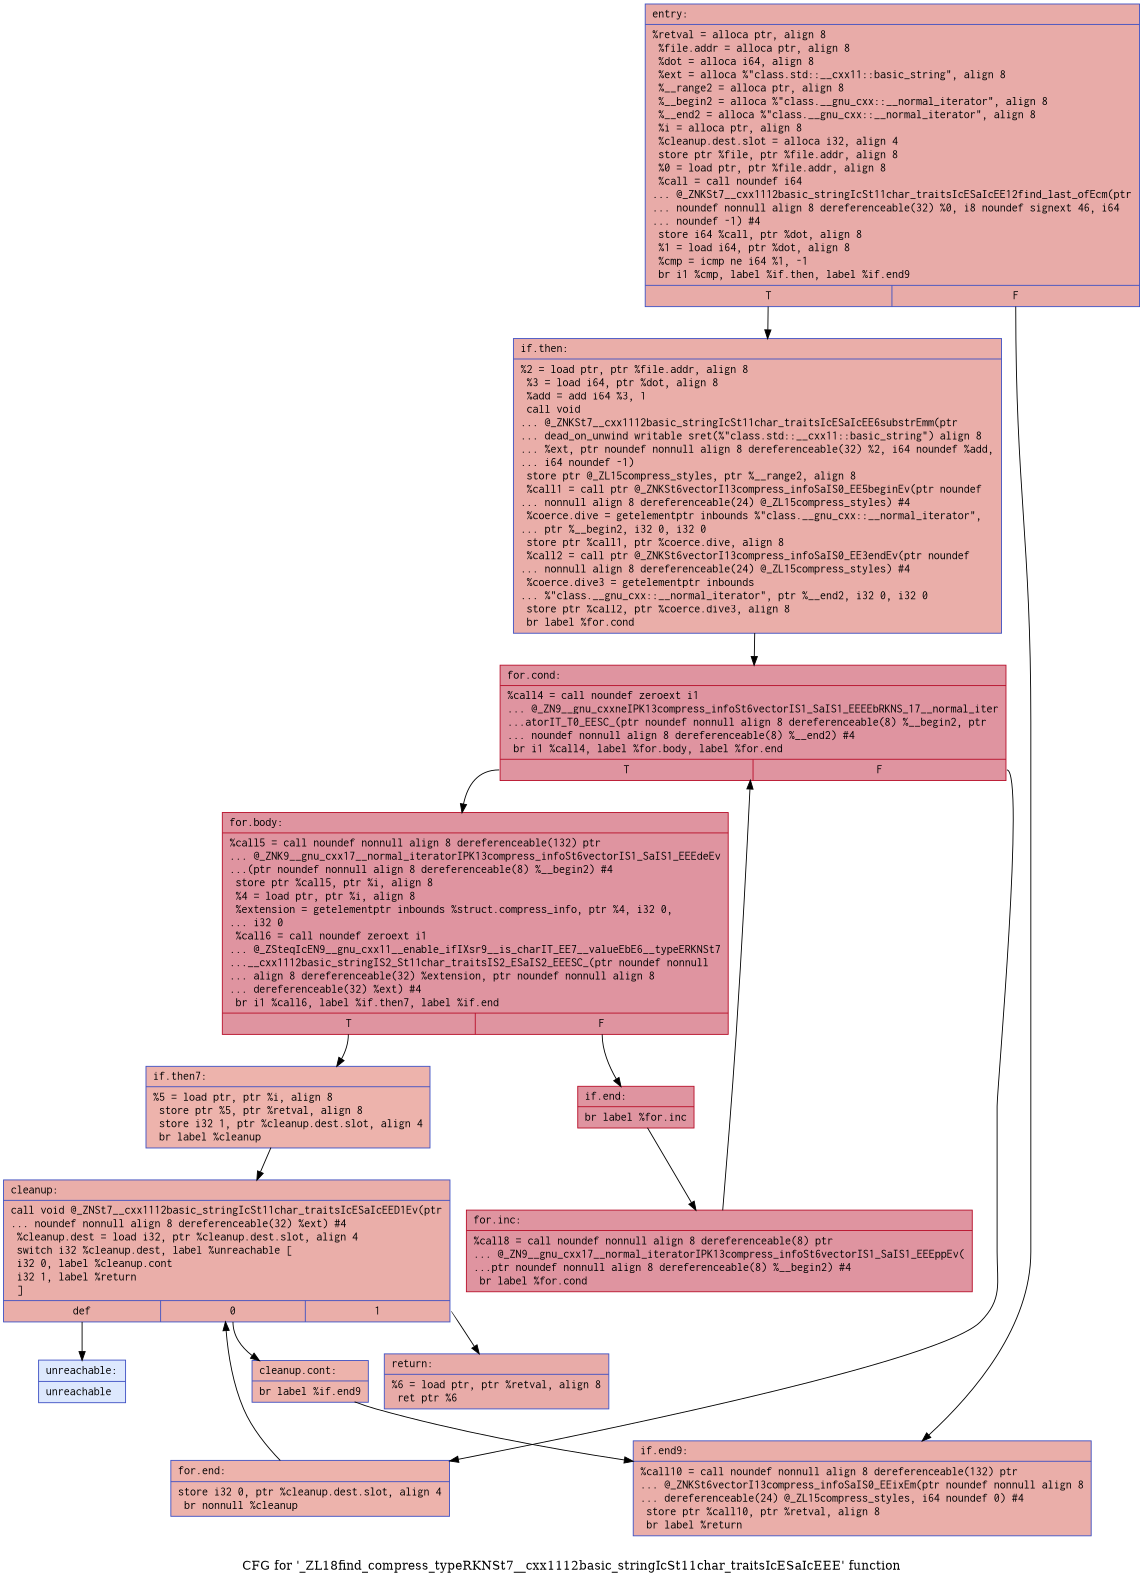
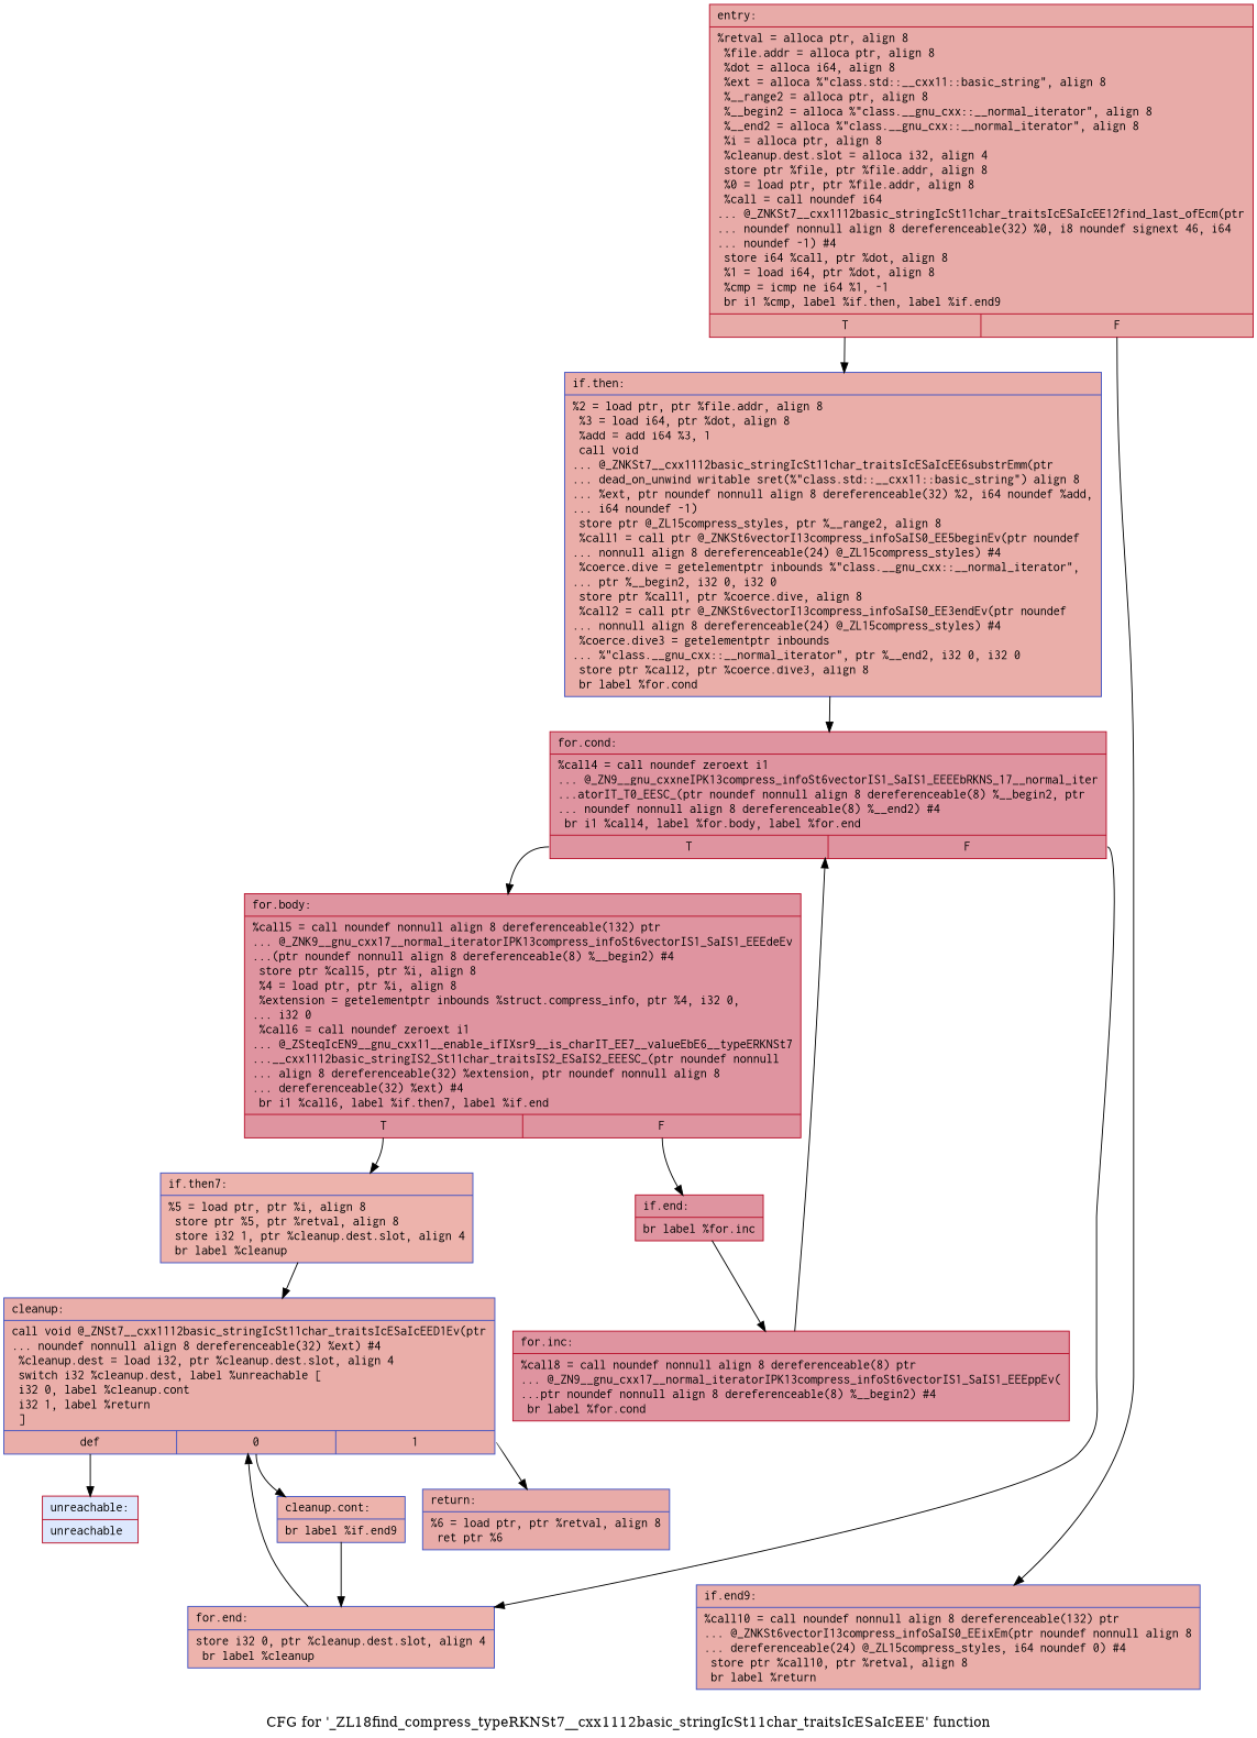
  digraph {
    label="CFG for '_ZL18find_compress_typeRKNSt7__cxx1112basic_stringIcSt11char_traitsIcESaIcEEE' function"
    node [color="#3d50c3ff" fillcolor="#b70d2870" fontname=Courier shape=record style=filled]
-   n1 [fillcolor="#cc403a70" label="{entry:\l|  %retval = alloca ptr, align 8\l  %file.addr = alloca ptr, align 8\l  %dot = alloca i64, align 8\l  %ext = alloca %\"class.std::__cxx11::basic_string\", align 8\l  %__range2 = alloca ptr, align 8\l  %__begin2 = alloca %\"class.__gnu_cxx::__normal_iterator\", align 8\l  %__end2 = alloca %\"class.__gnu_cxx::__normal_iterator\", align 8\l  %i = alloca ptr, align 8\l  %cleanup.dest.slot = alloca i32, align 4\l  store ptr %file, ptr %file.addr, align 8\l  %0 = load ptr, ptr %file.addr, align 8\l  %call = call noundef i64\l... @_ZNKSt7__cxx1112basic_stringIcSt11char_traitsIcESaIcEE12find_last_ofEcm(ptr\l... noundef nonnull align 8 dereferenceable(32) %0, i8 noundef signext 46, i64\l... noundef -1) #4\l  store i64 %call, ptr %dot, align 8\l  %1 = load i64, ptr %dot, align 8\l  %cmp = icmp ne i64 %1, -1\l  br i1 %cmp, label %if.then, label %if.end9\l|{<s0>T|<s1>F}}"]
+   n1 [color="#b70d28ff" fillcolor="#cc403a70" label="{entry:\l|  %retval = alloca ptr, align 8\l  %file.addr = alloca ptr, align 8\l  %dot = alloca i64, align 8\l  %ext = alloca %\"class.std::__cxx11::basic_string\", align 8\l  %__range2 = alloca ptr, align 8\l  %__begin2 = alloca %\"class.__gnu_cxx::__normal_iterator\", align 8\l  %__end2 = alloca %\"class.__gnu_cxx::__normal_iterator\", align 8\l  %i = alloca ptr, align 8\l  %cleanup.dest.slot = alloca i32, align 4\l  store ptr %file, ptr %file.addr, align 8\l  %0 = load ptr, ptr %file.addr, align 8\l  %call = call noundef i64\l... @_ZNKSt7__cxx1112basic_stringIcSt11char_traitsIcESaIcEE12find_last_ofEcm(ptr\l... noundef nonnull align 8 dereferenceable(32) %0, i8 noundef signext 46, i64\l... noundef -1) #4\l  store i64 %call, ptr %dot, align 8\l  %1 = load i64, ptr %dot, align 8\l  %cmp = icmp ne i64 %1, -1\l  br i1 %cmp, label %if.then, label %if.end9\l|{<s0>T|<s1>F}}"]
    n2 [fillcolor="#d0473d70" label="{if.then:\l|  %2 = load ptr, ptr %file.addr, align 8\l  %3 = load i64, ptr %dot, align 8\l  %add = add i64 %3, 1\l  call void\l... @_ZNKSt7__cxx1112basic_stringIcSt11char_traitsIcESaIcEE6substrEmm(ptr\l... dead_on_unwind writable sret(%\"class.std::__cxx11::basic_string\") align 8\l... %ext, ptr noundef nonnull align 8 dereferenceable(32) %2, i64 noundef %add,\l... i64 noundef -1)\l  store ptr @_ZL15compress_styles, ptr %__range2, align 8\l  %call1 = call ptr @_ZNKSt6vectorI13compress_infoSaIS0_EE5beginEv(ptr noundef\l... nonnull align 8 dereferenceable(24) @_ZL15compress_styles) #4\l  %coerce.dive = getelementptr inbounds %\"class.__gnu_cxx::__normal_iterator\",\l... ptr %__begin2, i32 0, i32 0\l  store ptr %call1, ptr %coerce.dive, align 8\l  %call2 = call ptr @_ZNKSt6vectorI13compress_infoSaIS0_EE3endEv(ptr noundef\l... nonnull align 8 dereferenceable(24) @_ZL15compress_styles) #4\l  %coerce.dive3 = getelementptr inbounds\l... %\"class.__gnu_cxx::__normal_iterator\", ptr %__end2, i32 0, i32 0\l  store ptr %call2, ptr %coerce.dive3, align 8\l  br label %for.cond\l}"]
    n3 [fillcolor="#d0473d70" label="{if.end9:\l|  %call10 = call noundef nonnull align 8 dereferenceable(132) ptr\l... @_ZNKSt6vectorI13compress_infoSaIS0_EEixEm(ptr noundef nonnull align 8\l... dereferenceable(24) @_ZL15compress_styles, i64 noundef 0) #4\l  store ptr %call10, ptr %retval, align 8\l  br label %return\l}"]
    n4 [color="#b70d28ff" label="{for.cond:\l|  %call4 = call noundef zeroext i1\l... @_ZN9__gnu_cxxneIPK13compress_infoSt6vectorIS1_SaIS1_EEEEbRKNS_17__normal_iter\l...atorIT_T0_EESC_(ptr noundef nonnull align 8 dereferenceable(8) %__begin2, ptr\l... noundef nonnull align 8 dereferenceable(8) %__end2) #4\l  br i1 %call4, label %for.body, label %for.end\l|{<s0>T|<s1>F}}"]
    n5 [color="#b70d28ff" label="{for.body:\l|  %call5 = call noundef nonnull align 8 dereferenceable(132) ptr\l... @_ZNK9__gnu_cxx17__normal_iteratorIPK13compress_infoSt6vectorIS1_SaIS1_EEEdeEv\l...(ptr noundef nonnull align 8 dereferenceable(8) %__begin2) #4\l  store ptr %call5, ptr %i, align 8\l  %4 = load ptr, ptr %i, align 8\l  %extension = getelementptr inbounds %struct.compress_info, ptr %4, i32 0,\l... i32 0\l  %call6 = call noundef zeroext i1\l... @_ZSteqIcEN9__gnu_cxx11__enable_ifIXsr9__is_charIT_EE7__valueEbE6__typeERKNSt7\l...__cxx1112basic_stringIS2_St11char_traitsIS2_ESaIS2_EEESC_(ptr noundef nonnull\l... align 8 dereferenceable(32) %extension, ptr noundef nonnull align 8\l... dereferenceable(32) %ext) #4\l  br i1 %call6, label %if.then7, label %if.end\l|{<s0>T|<s1>F}}"]
-   n6 [fillcolor="#d6524470" label="{for.end:\l|  store i32 0, ptr %cleanup.dest.slot, align 4\l  br nonnull %cleanup\l}"]
+   n6 [fillcolor="#d6524470" label="{for.end:\l|  store i32 0, ptr %cleanup.dest.slot, align 4\l  br label %cleanup\l}"]
    n7 [fillcolor="#cc403a70" label="{return:\l|  %6 = load ptr, ptr %retval, align 8\l  ret ptr %6\l}"]
    n8 [fillcolor="#d6524470" label="{if.then7:\l|  %5 = load ptr, ptr %i, align 8\l  store ptr %5, ptr %retval, align 8\l  store i32 1, ptr %cleanup.dest.slot, align 4\l  br label %cleanup\l}"]
    n9 [color="#b70d28ff" label="{if.end:\l|  br label %for.inc\l}"]
    n10 [fillcolor="#d0473d70" label="{cleanup:\l|  call void @_ZNSt7__cxx1112basic_stringIcSt11char_traitsIcESaIcEED1Ev(ptr\l... noundef nonnull align 8 dereferenceable(32) %ext) #4\l  %cleanup.dest = load i32, ptr %cleanup.dest.slot, align 4\l  switch i32 %cleanup.dest, label %unreachable [\l    i32 0, label %cleanup.cont\l    i32 1, label %return\l  ]\l|{<s0>def|<s1>0|<s2>1}}"]
    n11 [color="#b70d28ff" label="{for.inc:\l|  %call8 = call noundef nonnull align 8 dereferenceable(8) ptr\l... @_ZN9__gnu_cxx17__normal_iteratorIPK13compress_infoSt6vectorIS1_SaIS1_EEEppEv(\l...ptr noundef nonnull align 8 dereferenceable(8) %__begin2) #4\l  br label %for.cond\l}"]
-   n12 [fillcolor="#b2ccfb70" label="{unreachable:\l|  unreachable\l}"]
+   n12 [color="#b70d28ff" fillcolor="#b2ccfb70" label="{unreachable:\l|  unreachable\l}"]
    n13 [fillcolor="#d6524470" label="{cleanup.cont:\l|  br label %if.end9\l}"]
    n1 -> n2 [tailport=s0]
    n1 -> n3 [tailport=s1]
    n2 -> n4
    n4 -> n5 [tailport=s0]
    n4 -> n6 [tailport=s1]
    n5 -> n8 [tailport=s0]
    n5 -> n9 [tailport=s1]
    n6 -> n10
    n8 -> n10
    n9 -> n11
    n10 -> n7 [tailport=s2]
    n10 -> n12 [tailport=s0]
    n10 -> n13 [tailport=s1]
    n11 -> n4
-   n13 -> n3
+   n13 -> n6
  }
